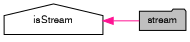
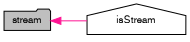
  digraph {
    rankdir=LR
    node [color=black fontname=FreeSans fontsize=10]
    n1 [fillcolor=grey75 fontcolor=black height=0.2 label=stream shape=folder style=filled width=0.4]
    n2 [height=0.2 label=isStream shape=house width=0.4]
-   n2 -> n1 [color=deeppink dir=back fontname=FreeSans fontsize=10 labelfontname=FreeSans labelfontsize=10 style=solid]
+   n1 -> n2 [color=deeppink dir=back fontname=FreeSans fontsize=10 labelfontname=FreeSans labelfontsize=10 style=solid]
  }
